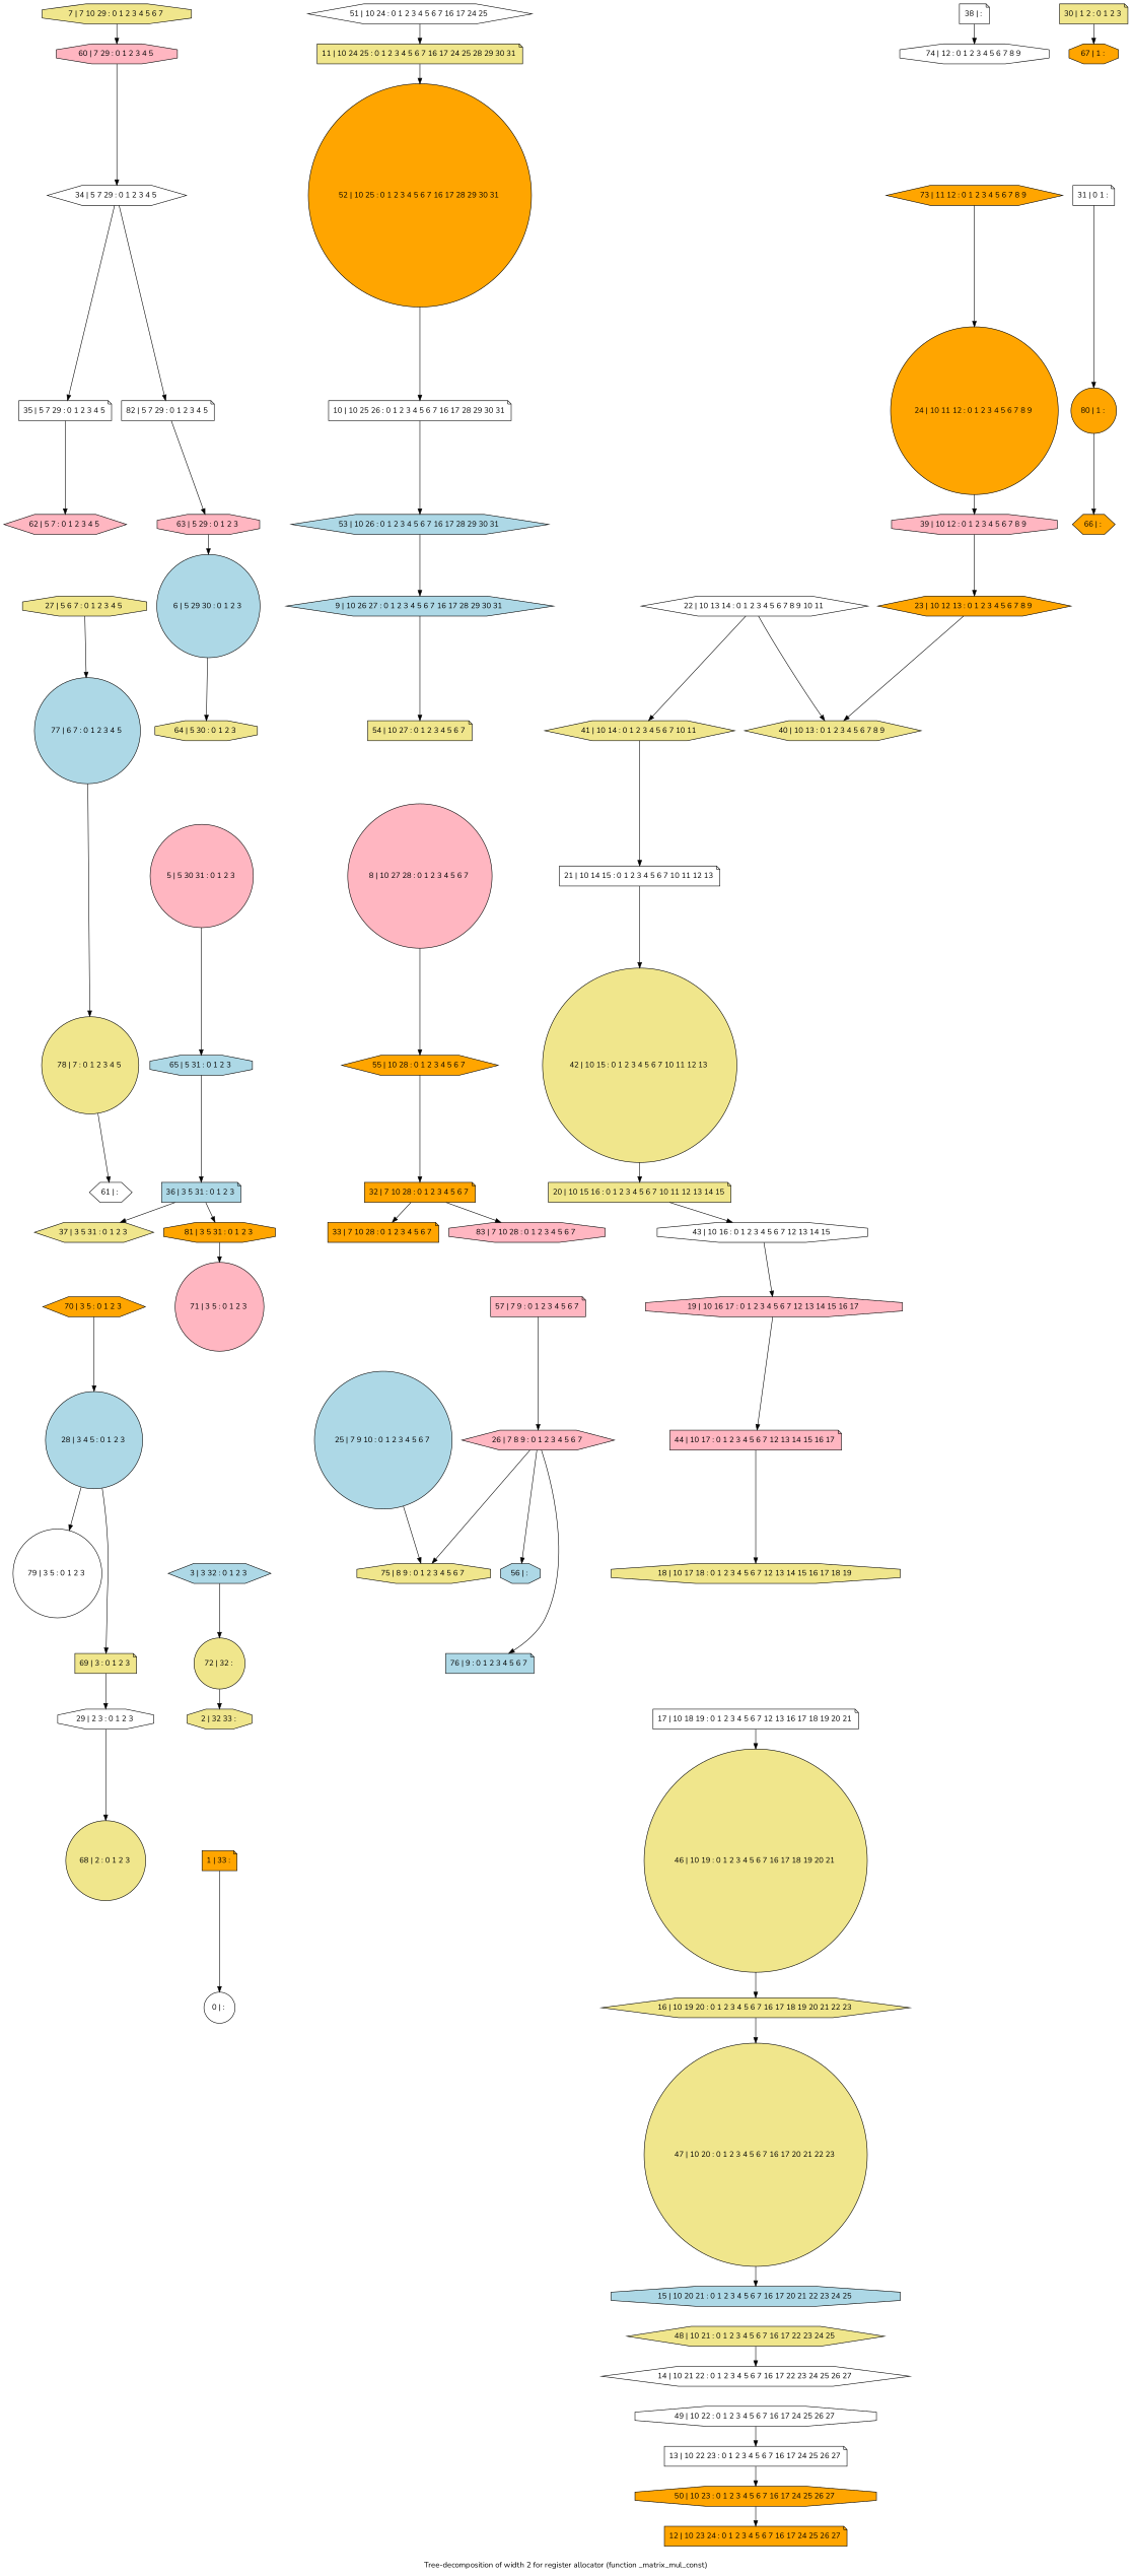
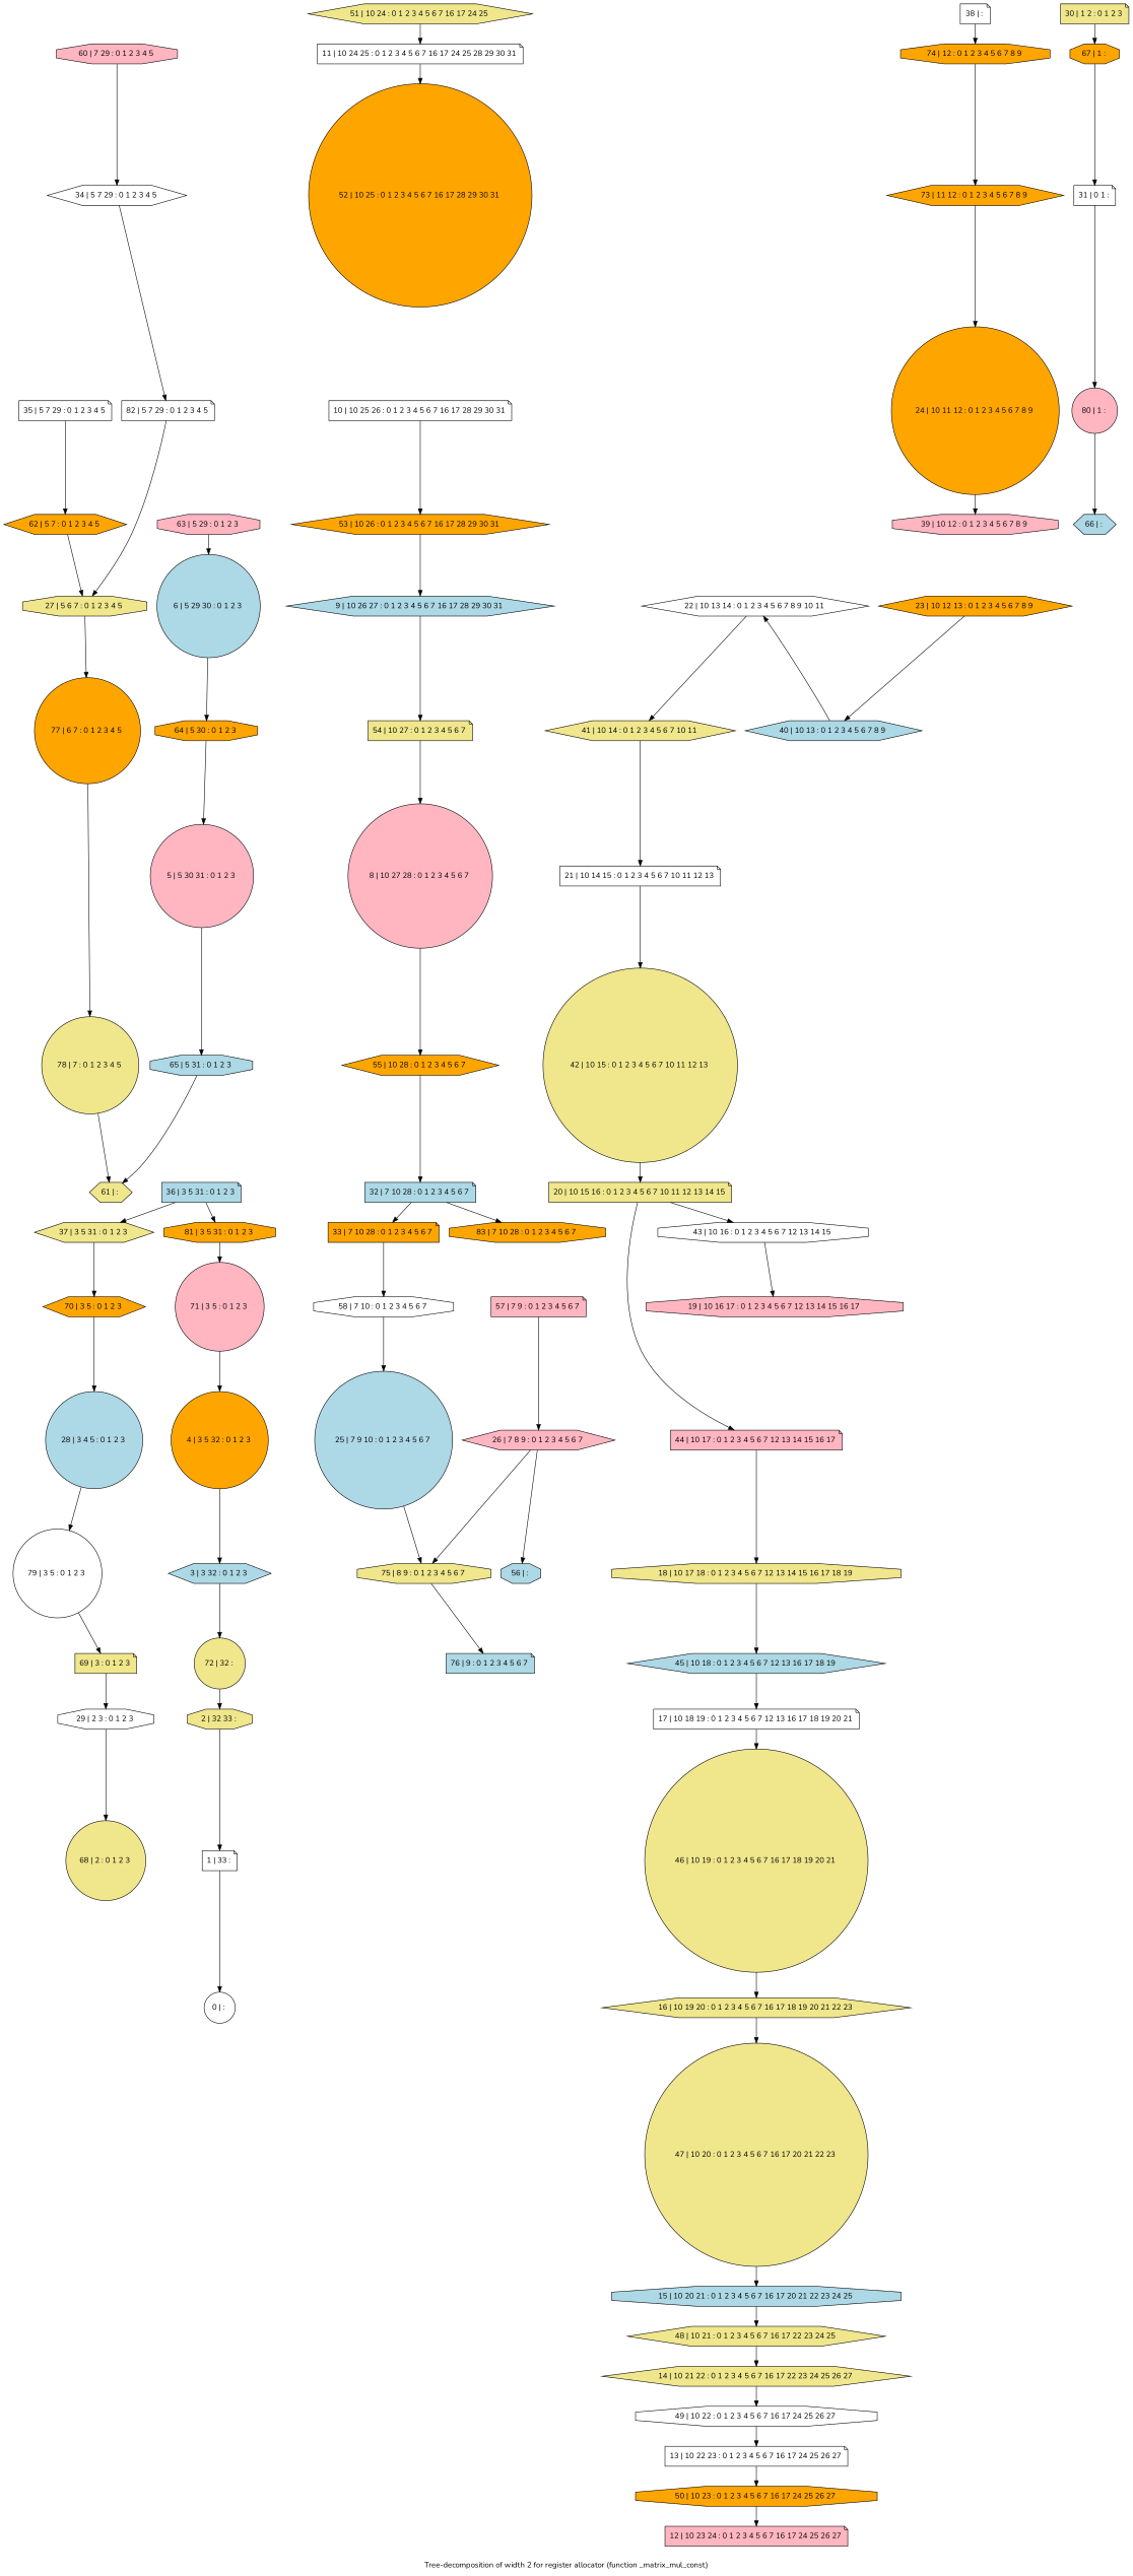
  digraph {
    fontname=Nunito
    label="Tree-decomposition of width 2 for register allocator (function _matrix_mul_const)"
    node [fillcolor=white fontname=Nunito shape=octagon style=filled]
    edge [fontname=Nunito]
    n1 [label="0 | : " shape=circle]
-   n2 [fillcolor=orange label="1 | 33 : " shape=note]
+   n2 [label="1 | 33 : " shape=note]
    n3 [fillcolor=khaki label="2 | 32 33 : "]
    n4 [fillcolor=lightblue label="3 | 3 32 : 0 1 2 3 " shape=hexagon]
    n5 [fillcolor=khaki label="72 | 32 : " shape=circle]
+   n6 [fillcolor=orange label="4 | 3 5 32 : 0 1 2 3 " shape=circle]
    n7 [fillcolor=lightpink label="5 | 5 30 31 : 0 1 2 3 " shape=circle]
    n8 [fillcolor=lightblue label="65 | 5 31 : 0 1 2 3 "]
    n9 [fillcolor=lightblue label="36 | 3 5 31 : 0 1 2 3 " shape=note]
    n10 [fillcolor=lightblue label="6 | 5 29 30 : 0 1 2 3 " shape=circle]
-   n11 [fillcolor=khaki label="64 | 5 30 : 0 1 2 3 "]
-   n12 [fillcolor=khaki label="7 | 7 10 29 : 0 1 2 3 4 5 6 7 "]
+   n11 [fillcolor=orange label="64 | 5 30 : 0 1 2 3 "]
    n13 [fillcolor=lightpink label="60 | 7 29 : 0 1 2 3 4 5 "]
    n14 [label="34 | 5 7 29 : 0 1 2 3 4 5 " shape=hexagon]
    n15 [fillcolor=lightpink label="8 | 10 27 28 : 0 1 2 3 4 5 6 7 " shape=circle]
    n16 [fillcolor=orange label="55 | 10 28 : 0 1 2 3 4 5 6 7 " shape=hexagon]
-   n17 [fillcolor=orange label="32 | 7 10 28 : 0 1 2 3 4 5 6 7 " shape=note]
+   n17 [fillcolor=lightblue label="32 | 7 10 28 : 0 1 2 3 4 5 6 7 " shape=note]
    n18 [fillcolor=lightblue label="9 | 10 26 27 : 0 1 2 3 4 5 6 7 16 17 28 29 30 31 " shape=hexagon]
    n19 [fillcolor=khaki label="54 | 10 27 : 0 1 2 3 4 5 6 7 " shape=note]
    n20 [label="10 | 10 25 26 : 0 1 2 3 4 5 6 7 16 17 28 29 30 31 " shape=note]
-   n21 [fillcolor=lightblue label="53 | 10 26 : 0 1 2 3 4 5 6 7 16 17 28 29 30 31 " shape=hexagon]
-   n22 [fillcolor=khaki label="11 | 10 24 25 : 0 1 2 3 4 5 6 7 16 17 24 25 28 29 30 31 " shape=note]
+   n21 [fillcolor=orange label="53 | 10 26 : 0 1 2 3 4 5 6 7 16 17 28 29 30 31 " shape=hexagon]
+   n22 [label="11 | 10 24 25 : 0 1 2 3 4 5 6 7 16 17 24 25 28 29 30 31 " shape=note]
    n23 [fillcolor=orange label="52 | 10 25 : 0 1 2 3 4 5 6 7 16 17 28 29 30 31 " shape=circle]
-   n24 [fillcolor=orange label="12 | 10 23 24 : 0 1 2 3 4 5 6 7 16 17 24 25 26 27 " shape=note]
-   n25 [label="51 | 10 24 : 0 1 2 3 4 5 6 7 16 17 24 25 " shape=hexagon]
+   n24 [fillcolor=lightpink label="12 | 10 23 24 : 0 1 2 3 4 5 6 7 16 17 24 25 26 27 " shape=note]
+   n25 [fillcolor=khaki label="51 | 10 24 : 0 1 2 3 4 5 6 7 16 17 24 25 " shape=hexagon]
    n26 [label="13 | 10 22 23 : 0 1 2 3 4 5 6 7 16 17 24 25 26 27 " shape=note]
    n27 [fillcolor=orange label="50 | 10 23 : 0 1 2 3 4 5 6 7 16 17 24 25 26 27 "]
-   n28 [label="14 | 10 21 22 : 0 1 2 3 4 5 6 7 16 17 22 23 24 25 26 27 " shape=hexagon]
+   n28 [fillcolor=khaki label="14 | 10 21 22 : 0 1 2 3 4 5 6 7 16 17 22 23 24 25 26 27 " shape=hexagon]
    n29 [label="49 | 10 22 : 0 1 2 3 4 5 6 7 16 17 24 25 26 27 "]
    n30 [fillcolor=lightblue label="15 | 10 20 21 : 0 1 2 3 4 5 6 7 16 17 20 21 22 23 24 25 "]
    n31 [fillcolor=khaki label="48 | 10 21 : 0 1 2 3 4 5 6 7 16 17 22 23 24 25 " shape=hexagon]
    n32 [fillcolor=khaki label="16 | 10 19 20 : 0 1 2 3 4 5 6 7 16 17 18 19 20 21 22 23 " shape=hexagon]
    n33 [fillcolor=khaki label="47 | 10 20 : 0 1 2 3 4 5 6 7 16 17 20 21 22 23 " shape=circle]
    n34 [label="17 | 10 18 19 : 0 1 2 3 4 5 6 7 12 13 16 17 18 19 20 21 " shape=note]
    n35 [fillcolor=khaki label="46 | 10 19 : 0 1 2 3 4 5 6 7 16 17 18 19 20 21 " shape=circle]
    n36 [fillcolor=khaki label="18 | 10 17 18 : 0 1 2 3 4 5 6 7 12 13 14 15 16 17 18 19 "]
+   n37 [fillcolor=lightblue label="45 | 10 18 : 0 1 2 3 4 5 6 7 12 13 16 17 18 19 " shape=hexagon]
    n38 [fillcolor=lightpink label="19 | 10 16 17 : 0 1 2 3 4 5 6 7 12 13 14 15 16 17 "]
    n39 [fillcolor=lightpink label="44 | 10 17 : 0 1 2 3 4 5 6 7 12 13 14 15 16 17 " shape=note]
    n40 [fillcolor=khaki label="20 | 10 15 16 : 0 1 2 3 4 5 6 7 10 11 12 13 14 15 " shape=note]
    n41 [label="43 | 10 16 : 0 1 2 3 4 5 6 7 12 13 14 15 "]
    n42 [label="21 | 10 14 15 : 0 1 2 3 4 5 6 7 10 11 12 13 " shape=note]
    n43 [fillcolor=khaki label="42 | 10 15 : 0 1 2 3 4 5 6 7 10 11 12 13 " shape=circle]
    n44 [label="22 | 10 13 14 : 0 1 2 3 4 5 6 7 8 9 10 11 " shape=hexagon]
    n45 [fillcolor=khaki label="41 | 10 14 : 0 1 2 3 4 5 6 7 10 11 " shape=hexagon]
    n46 [fillcolor=orange label="23 | 10 12 13 : 0 1 2 3 4 5 6 7 8 9 " shape=hexagon]
-   n47 [fillcolor=khaki label="40 | 10 13 : 0 1 2 3 4 5 6 7 8 9 " shape=hexagon]
+   n47 [fillcolor=lightblue label="40 | 10 13 : 0 1 2 3 4 5 6 7 8 9 " shape=hexagon]
    n48 [fillcolor=orange label="24 | 10 11 12 : 0 1 2 3 4 5 6 7 8 9 " shape=circle]
    n49 [fillcolor=lightpink label="39 | 10 12 : 0 1 2 3 4 5 6 7 8 9 "]
    n50 [fillcolor=lightblue label="25 | 7 9 10 : 0 1 2 3 4 5 6 7 " shape=circle]
    n51 [fillcolor=khaki label="75 | 8 9 : 0 1 2 3 4 5 6 7 "]
    n52 [fillcolor=lightpink label="57 | 7 9 : 0 1 2 3 4 5 6 7 " shape=note]
    n53 [fillcolor=lightpink label="26 | 7 8 9 : 0 1 2 3 4 5 6 7 " shape=hexagon]
    n54 [fillcolor=lightblue label="56 | : "]
    n55 [fillcolor=lightblue label="76 | 9 : 0 1 2 3 4 5 6 7 " shape=note]
    n56 [fillcolor=khaki label="27 | 5 6 7 : 0 1 2 3 4 5 "]
-   n57 [fillcolor=lightblue label="77 | 6 7 : 0 1 2 3 4 5 " shape=circle]
+   n57 [fillcolor=orange label="77 | 6 7 : 0 1 2 3 4 5 " shape=circle]
    n58 [fillcolor=khaki label="78 | 7 : 0 1 2 3 4 5 " shape=circle]
    n59 [fillcolor=lightblue label="28 | 3 4 5 : 0 1 2 3 " shape=circle]
    n60 [label="79 | 3 5 : 0 1 2 3 " shape=circle]
    n61 [fillcolor=khaki label="69 | 3 : 0 1 2 3 " shape=note]
    n62 [label="29 | 2 3 : 0 1 2 3 "]
    n63 [fillcolor=khaki label="68 | 2 : 0 1 2 3 " shape=circle]
    n64 [fillcolor=khaki label="30 | 1 2 : 0 1 2 3 " shape=note]
    n65 [fillcolor=orange label="67 | 1 : "]
    n66 [label="31 | 0 1 : " shape=note]
-   n67 [fillcolor=orange label="80 | 1 : " shape=circle]
-   n68 [fillcolor=orange label="66 | : " shape=hexagon]
+   n67 [fillcolor=lightpink label="80 | 1 : " shape=circle]
+   n68 [fillcolor=lightblue label="66 | : " shape=hexagon]
    n69 [fillcolor=orange label="33 | 7 10 28 : 0 1 2 3 4 5 6 7 " shape=note]
-   n70 [fillcolor=lightpink label="83 | 7 10 28 : 0 1 2 3 4 5 6 7 "]
+   n70 [fillcolor=orange label="83 | 7 10 28 : 0 1 2 3 4 5 6 7 "]
+   n71 [label="58 | 7 10 : 0 1 2 3 4 5 6 7 "]
    n72 [label="35 | 5 7 29 : 0 1 2 3 4 5 " shape=note]
    n73 [label="82 | 5 7 29 : 0 1 2 3 4 5 " shape=note]
-   n74 [fillcolor=lightpink label="62 | 5 7 : 0 1 2 3 4 5 " shape=hexagon]
+   n74 [fillcolor=orange label="62 | 5 7 : 0 1 2 3 4 5 " shape=hexagon]
    n75 [fillcolor=lightpink label="63 | 5 29 : 0 1 2 3 "]
    n76 [fillcolor=khaki label="37 | 3 5 31 : 0 1 2 3 " shape=hexagon]
    n77 [fillcolor=orange label="81 | 3 5 31 : 0 1 2 3 "]
    n78 [fillcolor=orange label="70 | 3 5 : 0 1 2 3 " shape=hexagon]
    n79 [fillcolor=lightpink label="71 | 3 5 : 0 1 2 3 " shape=circle]
    n80 [label="38 | : " shape=note]
-   n81 [label="74 | 12 : 0 1 2 3 4 5 6 7 8 9 "]
+   n81 [fillcolor=orange label="74 | 12 : 0 1 2 3 4 5 6 7 8 9 "]
    n82 [fillcolor=orange label="73 | 11 12 : 0 1 2 3 4 5 6 7 8 9 " shape=hexagon]
-   n83 [label="61 | : " shape=hexagon]
+   n83 [fillcolor=khaki label="61 | : " shape=hexagon]
    n2 -> n1
+   n3 -> n2
    n4 -> n5
    n5 -> n3
+   n6 -> n4
    n7 -> n8
-   n8 -> n9
+   n8 -> n83
    n9 -> n76
    n9 -> n77
    n10 -> n11
-   n12 -> n13
+   n11 -> n7
    n13 -> n14
-   n14 -> n72
    n14 -> n73
    n15 -> n16
    n16 -> n17
    n17 -> n69
    n17 -> n70
    n18 -> n19
+   n19 -> n15
    n20 -> n21
    n21 -> n18
    n22 -> n23
-   n23 -> n20
    n25 -> n22
    n26 -> n27
    n27 -> n24
+   n28 -> n29
    n29 -> n26
+   n30 -> n31
    n31 -> n28
    n32 -> n33
    n33 -> n30
    n34 -> n35
    n35 -> n32
-   n38 -> n39
+   n36 -> n37
+   n37 -> n34
+   n40 -> n39
    n39 -> n36
    n40 -> n41
    n41 -> n38
    n42 -> n43
    n43 -> n40
    n44 -> n45
    n45 -> n42
    n46 -> n47
-   n44 -> n47
+   n47 -> n44
    n48 -> n49
-   n49 -> n46
    n50 -> n51
-   n53 -> n55
+   n51 -> n55
    n52 -> n53
    n53 -> n51
    n53 -> n54
    n56 -> n57
    n57 -> n58
    n58 -> n83
    n59 -> n60
-   n59 -> n61
+   n60 -> n61
    n61 -> n62
    n62 -> n63
    n64 -> n65
+   n65 -> n66
    n66 -> n67
    n67 -> n68
+   n69 -> n71
+   n71 -> n50
    n72 -> n74
-   n73 -> n75
+   n73 -> n56
+   n74 -> n56
    n75 -> n10
+   n76 -> n78
    n77 -> n79
    n78 -> n59
+   n79 -> n6
    n80 -> n81
+   n81 -> n82
    n82 -> n48
  }
